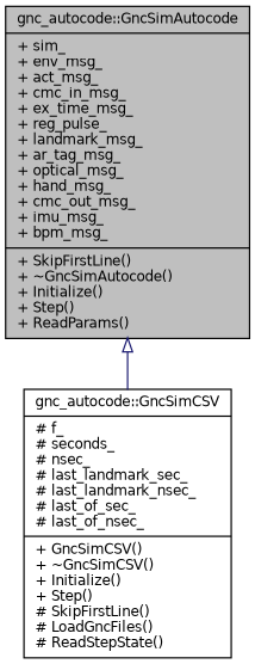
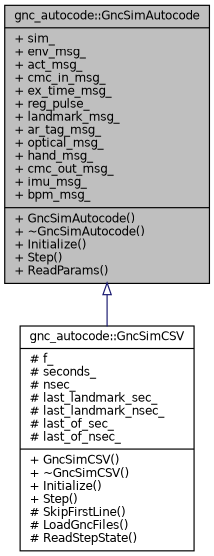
  digraph {
    node [color=black fontname=Helvetica fontsize=10 shape=record style=filled]
-   n1 [fillcolor=grey75 fontcolor=black height=0.2 label="{gnc_autocode::GncSimAutocode\n|+ sim_\l+ env_msg_\l+ act_msg_\l+ cmc_in_msg_\l+ ex_time_msg_\l+ reg_pulse_\l+ landmark_msg_\l+ ar_tag_msg_\l+ optical_msg_\l+ hand_msg_\l+ cmc_out_msg_\l+ imu_msg_\l+ bpm_msg_\l|+ SkipFirstLine()\l+ ~GncSimAutocode()\l+ Initialize()\l+ Step()\l+ ReadParams()\l}" width=0.4]
+   n1 [fillcolor=grey75 fontcolor=black height=0.2 label="{gnc_autocode::GncSimAutocode\n|+ sim_\l+ env_msg_\l+ act_msg_\l+ cmc_in_msg_\l+ ex_time_msg_\l+ reg_pulse_\l+ landmark_msg_\l+ ar_tag_msg_\l+ optical_msg_\l+ hand_msg_\l+ cmc_out_msg_\l+ imu_msg_\l+ bpm_msg_\l|+ GncSimAutocode()\l+ ~GncSimAutocode()\l+ Initialize()\l+ Step()\l+ ReadParams()\l}" width=0.4]
    n2 [fillcolor=white height=0.2 label="{gnc_autocode::GncSimCSV\n|# f_\l# seconds_\l# nsec_\l# last_landmark_sec_\l# last_landmark_nsec_\l# last_of_sec_\l# last_of_nsec_\l|+ GncSimCSV()\l+ ~GncSimCSV()\l+ Initialize()\l+ Step()\l# SkipFirstLine()\l# LoadGncFiles()\l# ReadStepState()\l}" width=0.4]
    n1 -> n2 [arrowtail=onormal color=midnightblue dir=back fontname=Helvetica fontsize=10 labelfontname=Helvetica labelfontsize=10 style=solid]
  }
